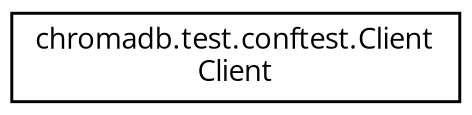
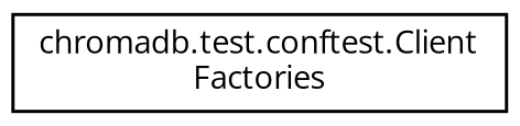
  digraph {
    rankdir=LR
    fontname="Open Sans"
-   n1 [color=black fillcolor=white fontname="Open Sans" fontsize=10 height=0.2 label="chromadb.test.conftest.Client\lClient" shape=record style=filled width=0.4]
+   n1 [color=black fillcolor=white fontname="Open Sans" fontsize=10 height=0.2 label="chromadb.test.conftest.Client\lFactories" shape=record style=filled width=0.4]
  }
